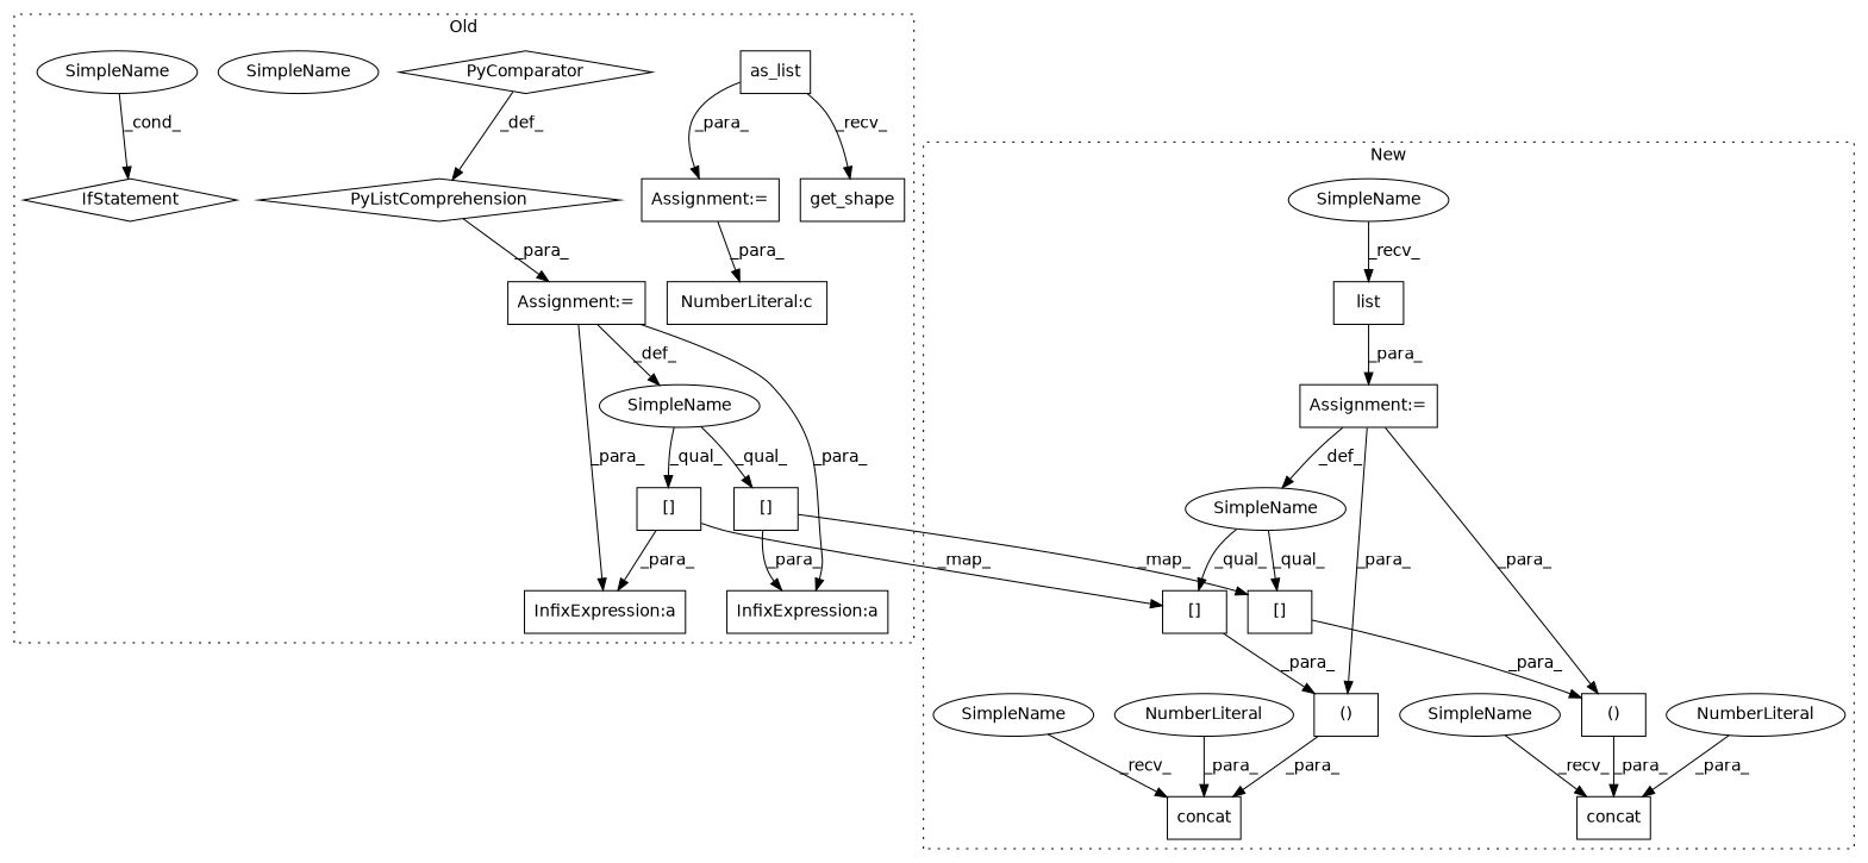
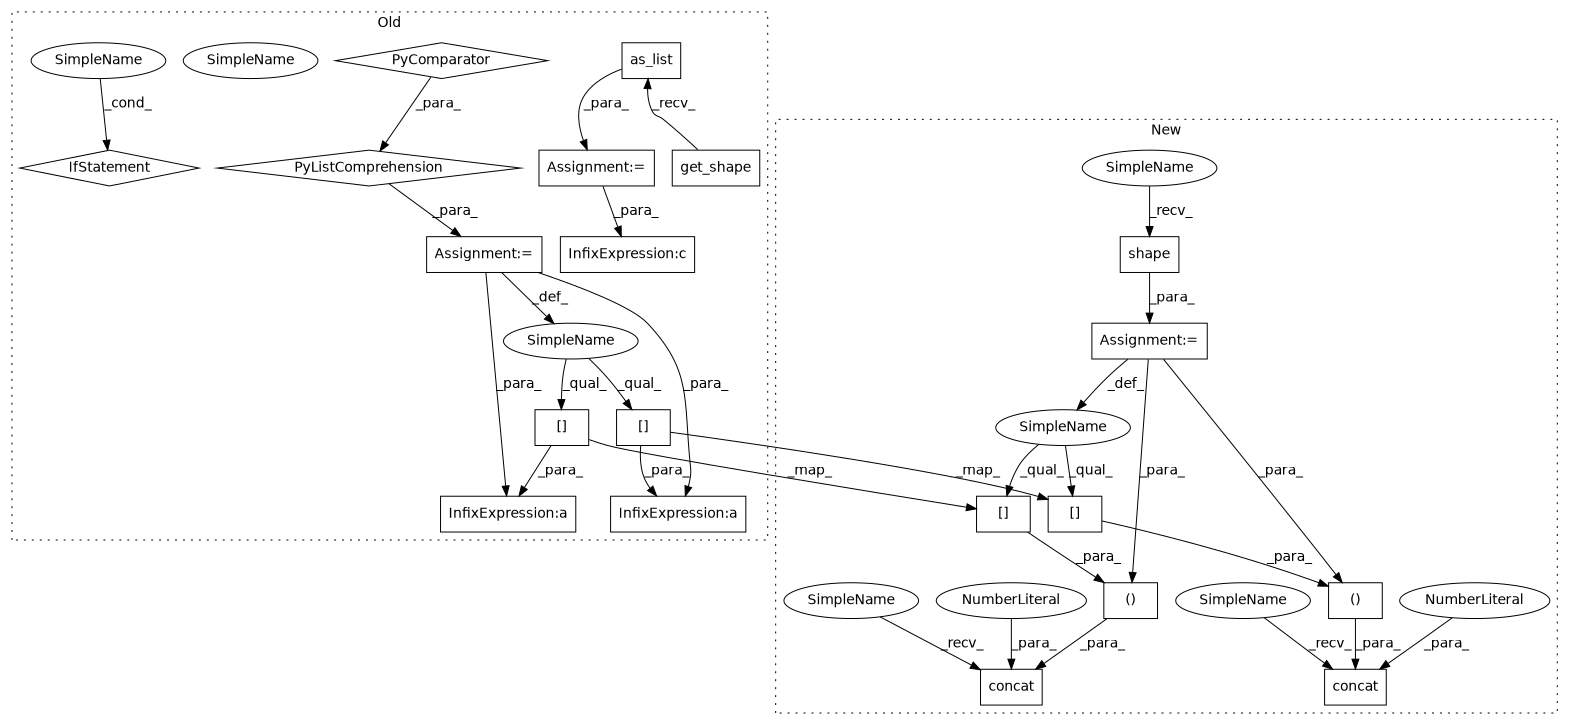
  digraph {
    fontname="DejaVu Sans"
    node [a=42 fontname="DejaVu Sans" l="14,1" s=5281 shape=box]
    edge [fontname="DejaVu Sans"]
    n1 [a=32 l=9 label=as_list s=5302]
    n2 [a=32 l=11 label=get_shape s=5290]
    n3 [a=7 l=12 label="Assignment:=" s=5202]
    n4 [a=2 label="[]" s="7235,7267"]
    n5 [a=2 label="[]" s="7132,7164"]
    n6 [a=27 l=3 label="InfixExpression:a" s=7165]
    n7 [a=27 l=3 label="InfixExpression:a" s=7268]
-   n8 [a=27 l=4 label="NumberLiteral:c" s=5216]
+   n8 [a=27 l=4 label="InfixExpression:c" s=5216]
    n9 [l=13 label=SimpleName s=5189 shape=ellipse]
    n10 [a=109 l=114 label=PyListComprehension s=5214 shape=diamond]
    n11 [a=113 l=39 label=PyComparator shape=diamond]
    n12 [a=25 l=39 label=IfStatement shape=diamond]
    n13 [l=5 label=SimpleName s=5315 shape=ellipse]
    n14 [a=7 l=39 label="Assignment:="]
    n15 [l=5 label=SimpleName s=5315 shape=ellipse]
-   n16 [a=32 l="6,1" label=list s="5197,5204"]
+   n16 [a=32 l="6,1" label=shape s="5197,5204"]
    n17 [a=7 l=1 label="Assignment:=" s=5185]
    n18 [a=2 label="[]" s="7295,7327"]
    n19 [a=106 l=71 label="()" s=7295]
    n20 [a=2 label="[]" s="7155,7187"]
    n21 [a=106 l=71 label="()" s=7155]
    n22 [l=13 label=SimpleName s=5172 shape=ellipse]
    n23 [a=32 label=concat s="7141,7229"]
    n24 [a=34 l=1 label=NumberLiteral s=7228 shape=ellipse]
    n25 [a=32 label=concat s="7281,7369"]
    n26 [a=34 l=1 label=NumberLiteral s=7368 shape=ellipse]
    n27 [l=10 label=SimpleName s=5186 shape=ellipse]
    n28 [l=10 label=SimpleName s=7270 shape=ellipse]
    n29 [l=10 label=SimpleName s=7130 shape=ellipse]
    subgraph cluster_1 {
      label=Old
      style=dotted
      n1
      n2
      n3
      n4
      n5
      n6
      n7
      n8
      n9
      n10
      n11
      n12
      n13
      n14
      n15
    }
    subgraph cluster_2 {
      label=New
      style=dotted
      n16
      n17
      n18
      n19
      n20
      n21
      n22
      n23
      n24
      n25
      n26
      n27
      n28
      n29
    }
    n1 -> n14 [label=_para_]
-   n1 -> n2 [label=_recv_]
+   n2 -> n1 [label=_recv_]
    n3 -> n6 [label=_para_]
    n3 -> n7 [label=_para_]
    n3 -> n9 [label=_def_]
    n4 -> n7 [label=_para_]
    n4 -> n18 [label=_map_]
    n5 -> n6 [label=_para_]
    n5 -> n20 [label=_map_]
    n9 -> n4 [label=_qual_]
    n9 -> n5 [label=_qual_]
    n10 -> n3 [label=_para_]
-   n11 -> n10 [label=_def_]
+   n11 -> n10 [label=_para_]
    n14 -> n8 [label=_para_]
    n15 -> n12 [label=_cond_]
    n16 -> n17 [label=_para_]
    n17 -> n19 [label=_para_]
    n17 -> n21 [label=_para_]
    n17 -> n22 [label=_def_]
    n18 -> n19 [label=_para_]
    n19 -> n25 [label=_para_]
    n20 -> n21 [label=_para_]
    n21 -> n23 [label=_para_]
    n22 -> n18 [label=_qual_]
    n22 -> n20 [label=_qual_]
    n24 -> n23 [label=_para_]
    n26 -> n25 [label=_para_]
    n27 -> n16 [label=_recv_]
    n28 -> n25 [label=_recv_]
    n29 -> n23 [label=_recv_]
  }
